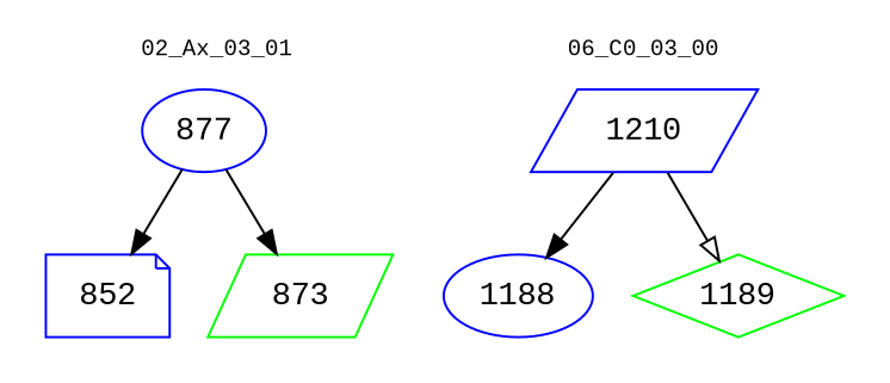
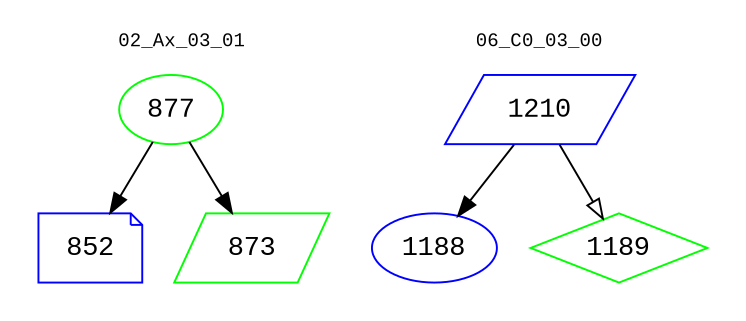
  digraph {
    fontname="Liberation Mono"
    node [color=blue fontname="Liberation Mono" shape=ellipse]
    edge [arrowhead=normal color=black fontname="Liberation Mono"]
-   n1 [label=877]
+   n1 [color=green label=877]
    n2 [label=852 shape=note]
    n3 [color=green label=873 shape=parallelogram]
    n4 [label=1210 shape=parallelogram]
    n5 [label=1188]
    n6 [color=green label=1189 shape=diamond]
    subgraph cluster_1 {
      color=white
      fontsize=10
      label="02_Ax_03_01"
      n1
      n2
      n3
    }
    subgraph cluster_2 {
      color=white
      fontsize=10
      label="06_C0_03_00"
      n4
      n5
      n6
    }
    n1 -> n2
    n1 -> n3
    n4 -> n5
    n4 -> n6 [arrowhead=onormal]
  }
